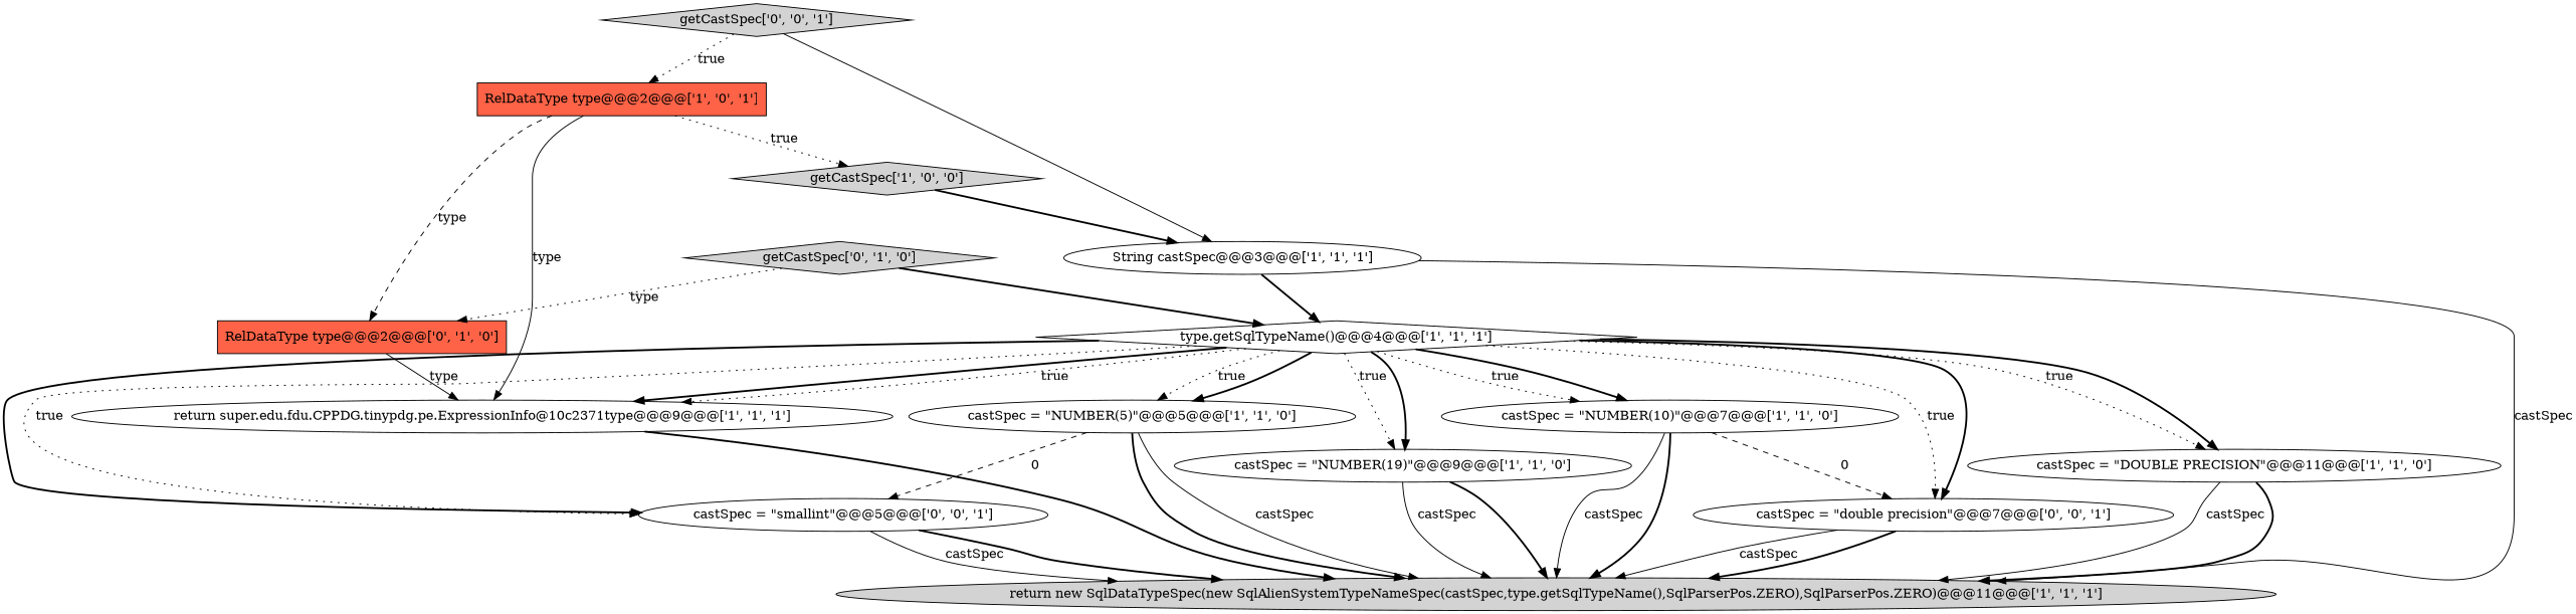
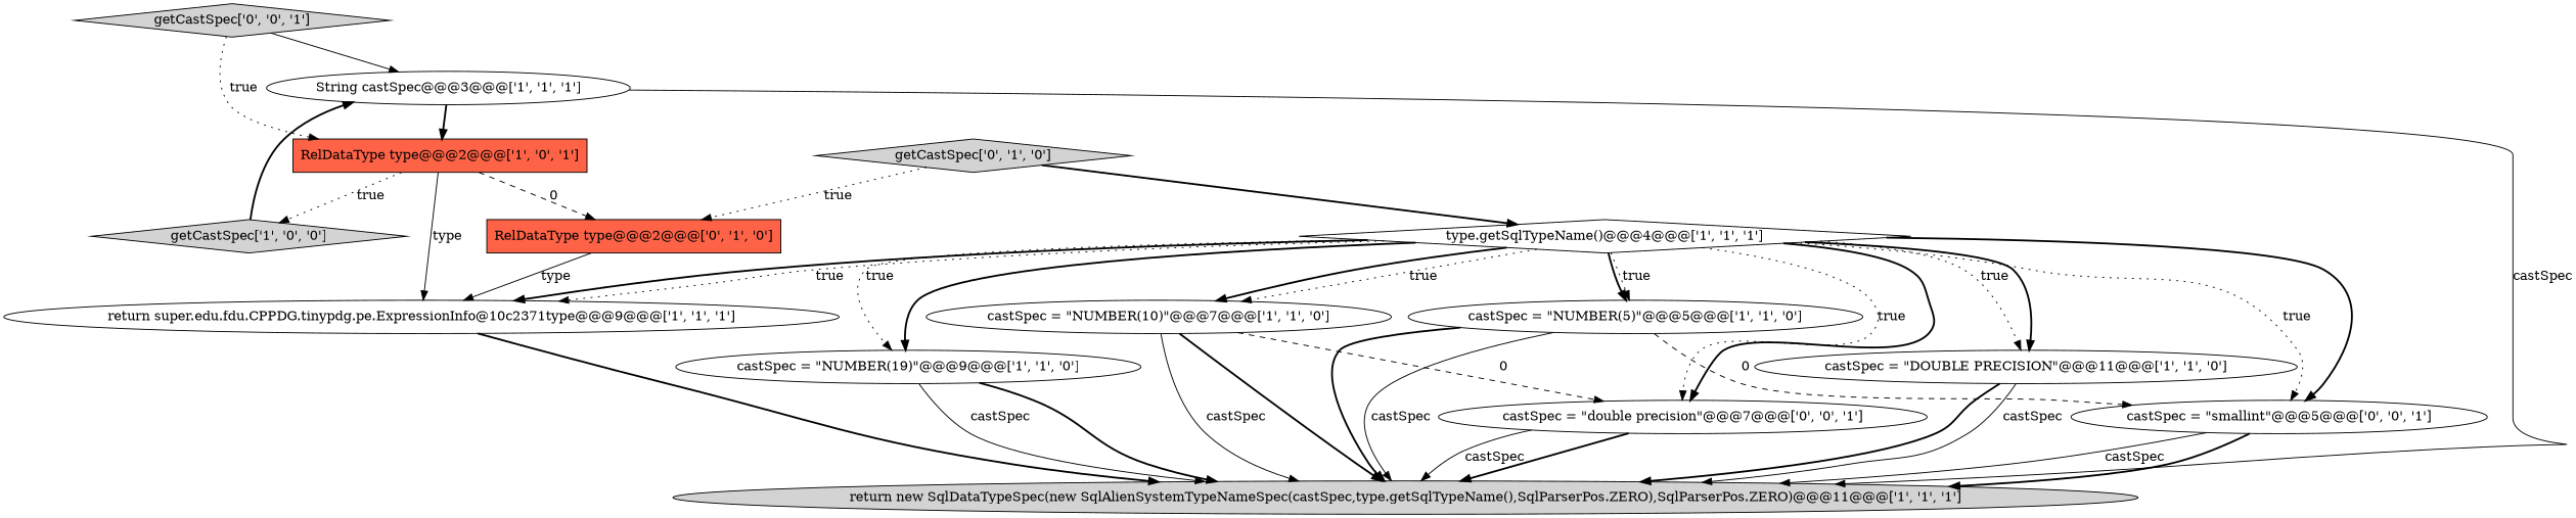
  digraph {
    node [fillcolor=white shape=ellipse style=filled]
    edge [style=bold]
    n1 [fillcolor=lightgray label="getCastSpec['0', '1', '0']" shape=diamond]
    n2 [fillcolor=tomato label="RelDataType type@@@2@@@['0', '1', '0']" shape=box]
    n3 [label="type.getSqlTypeName()@@@4@@@['1', '1', '1']" shape=diamond]
    n4 [label="return super.edu.fdu.CPPDG.tinypdg.pe.ExpressionInfo@10c2371type@@@9@@@['1', '1', '1']"]
    n5 [label="String castSpec@@@3@@@['1', '1', '1']"]
    n6 [fillcolor=lightgray label="return new SqlDataTypeSpec(new SqlAlienSystemTypeNameSpec(castSpec,type.getSqlTypeName(),SqlParserPos.ZERO),SqlParserPos.ZERO)@@@11@@@['1', '1', '1']"]
    n7 [label="castSpec = \"smallint\"@@@5@@@['0', '0', '1']"]
    n8 [fillcolor=lightgray label="getCastSpec['1', '0', '0']" shape=diamond]
    n9 [fillcolor=tomato label="RelDataType type@@@2@@@['1', '0', '1']" shape=box]
    n10 [fillcolor=lightgray label="getCastSpec['0', '0', '1']" shape=diamond]
    n11 [label="castSpec = \"NUMBER(19)\"@@@9@@@['1', '1', '0']"]
    n12 [label="castSpec = \"NUMBER(10)\"@@@7@@@['1', '1', '0']"]
    n13 [label="castSpec = \"double precision\"@@@7@@@['0', '0', '1']"]
    n14 [label="castSpec = \"DOUBLE PRECISION\"@@@11@@@['1', '1', '0']"]
    n15 [label="castSpec = \"NUMBER(5)\"@@@5@@@['1', '1', '0']"]
-   n1 -> n2 [label=type style=dotted]
+   n1 -> n2 [label=true style=dotted]
    n1 -> n3
    n2 -> n4 [label=type style=solid]
    n3 -> n4
    n3 -> n4 [label=true style=dotted]
    n3 -> n7
    n3 -> n7 [label=true style=dotted]
    n3 -> n11 [label=true style=dotted]
    n3 -> n11
    n3 -> n12
    n3 -> n12 [label=true style=dotted]
    n3 -> n13
    n3 -> n13 [label=true style=dotted]
    n3 -> n14 [label=true style=dotted]
    n3 -> n14
    n3 -> n15 [label=true style=dotted]
    n3 -> n15
    n4 -> n6
-   n5 -> n3
+   n5 -> n9
    n5 -> n6 [label=castSpec style=solid]
    n7 -> n6 [label=castSpec style=solid]
    n7 -> n6
    n8 -> n5
-   n9 -> n2 [label=type style=dashed]
+   n9 -> n2 [label=0 style=dashed]
    n9 -> n4 [label=type style=solid]
    n9 -> n8 [label=true style=dotted]
    n10 -> n5 [style=solid]
    n10 -> n9 [label=true style=dotted]
    n11 -> n6
    n11 -> n6 [label=castSpec style=solid]
    n12 -> n6
    n12 -> n6 [label=castSpec style=solid]
    n12 -> n13 [label=0 style=dashed]
    n13 -> n6
    n13 -> n6 [label=castSpec style=solid]
    n14 -> n6
    n14 -> n6 [label=castSpec style=solid]
    n15 -> n6 [label=castSpec style=solid]
    n15 -> n6
    n15 -> n7 [label=0 style=dashed]
  }
